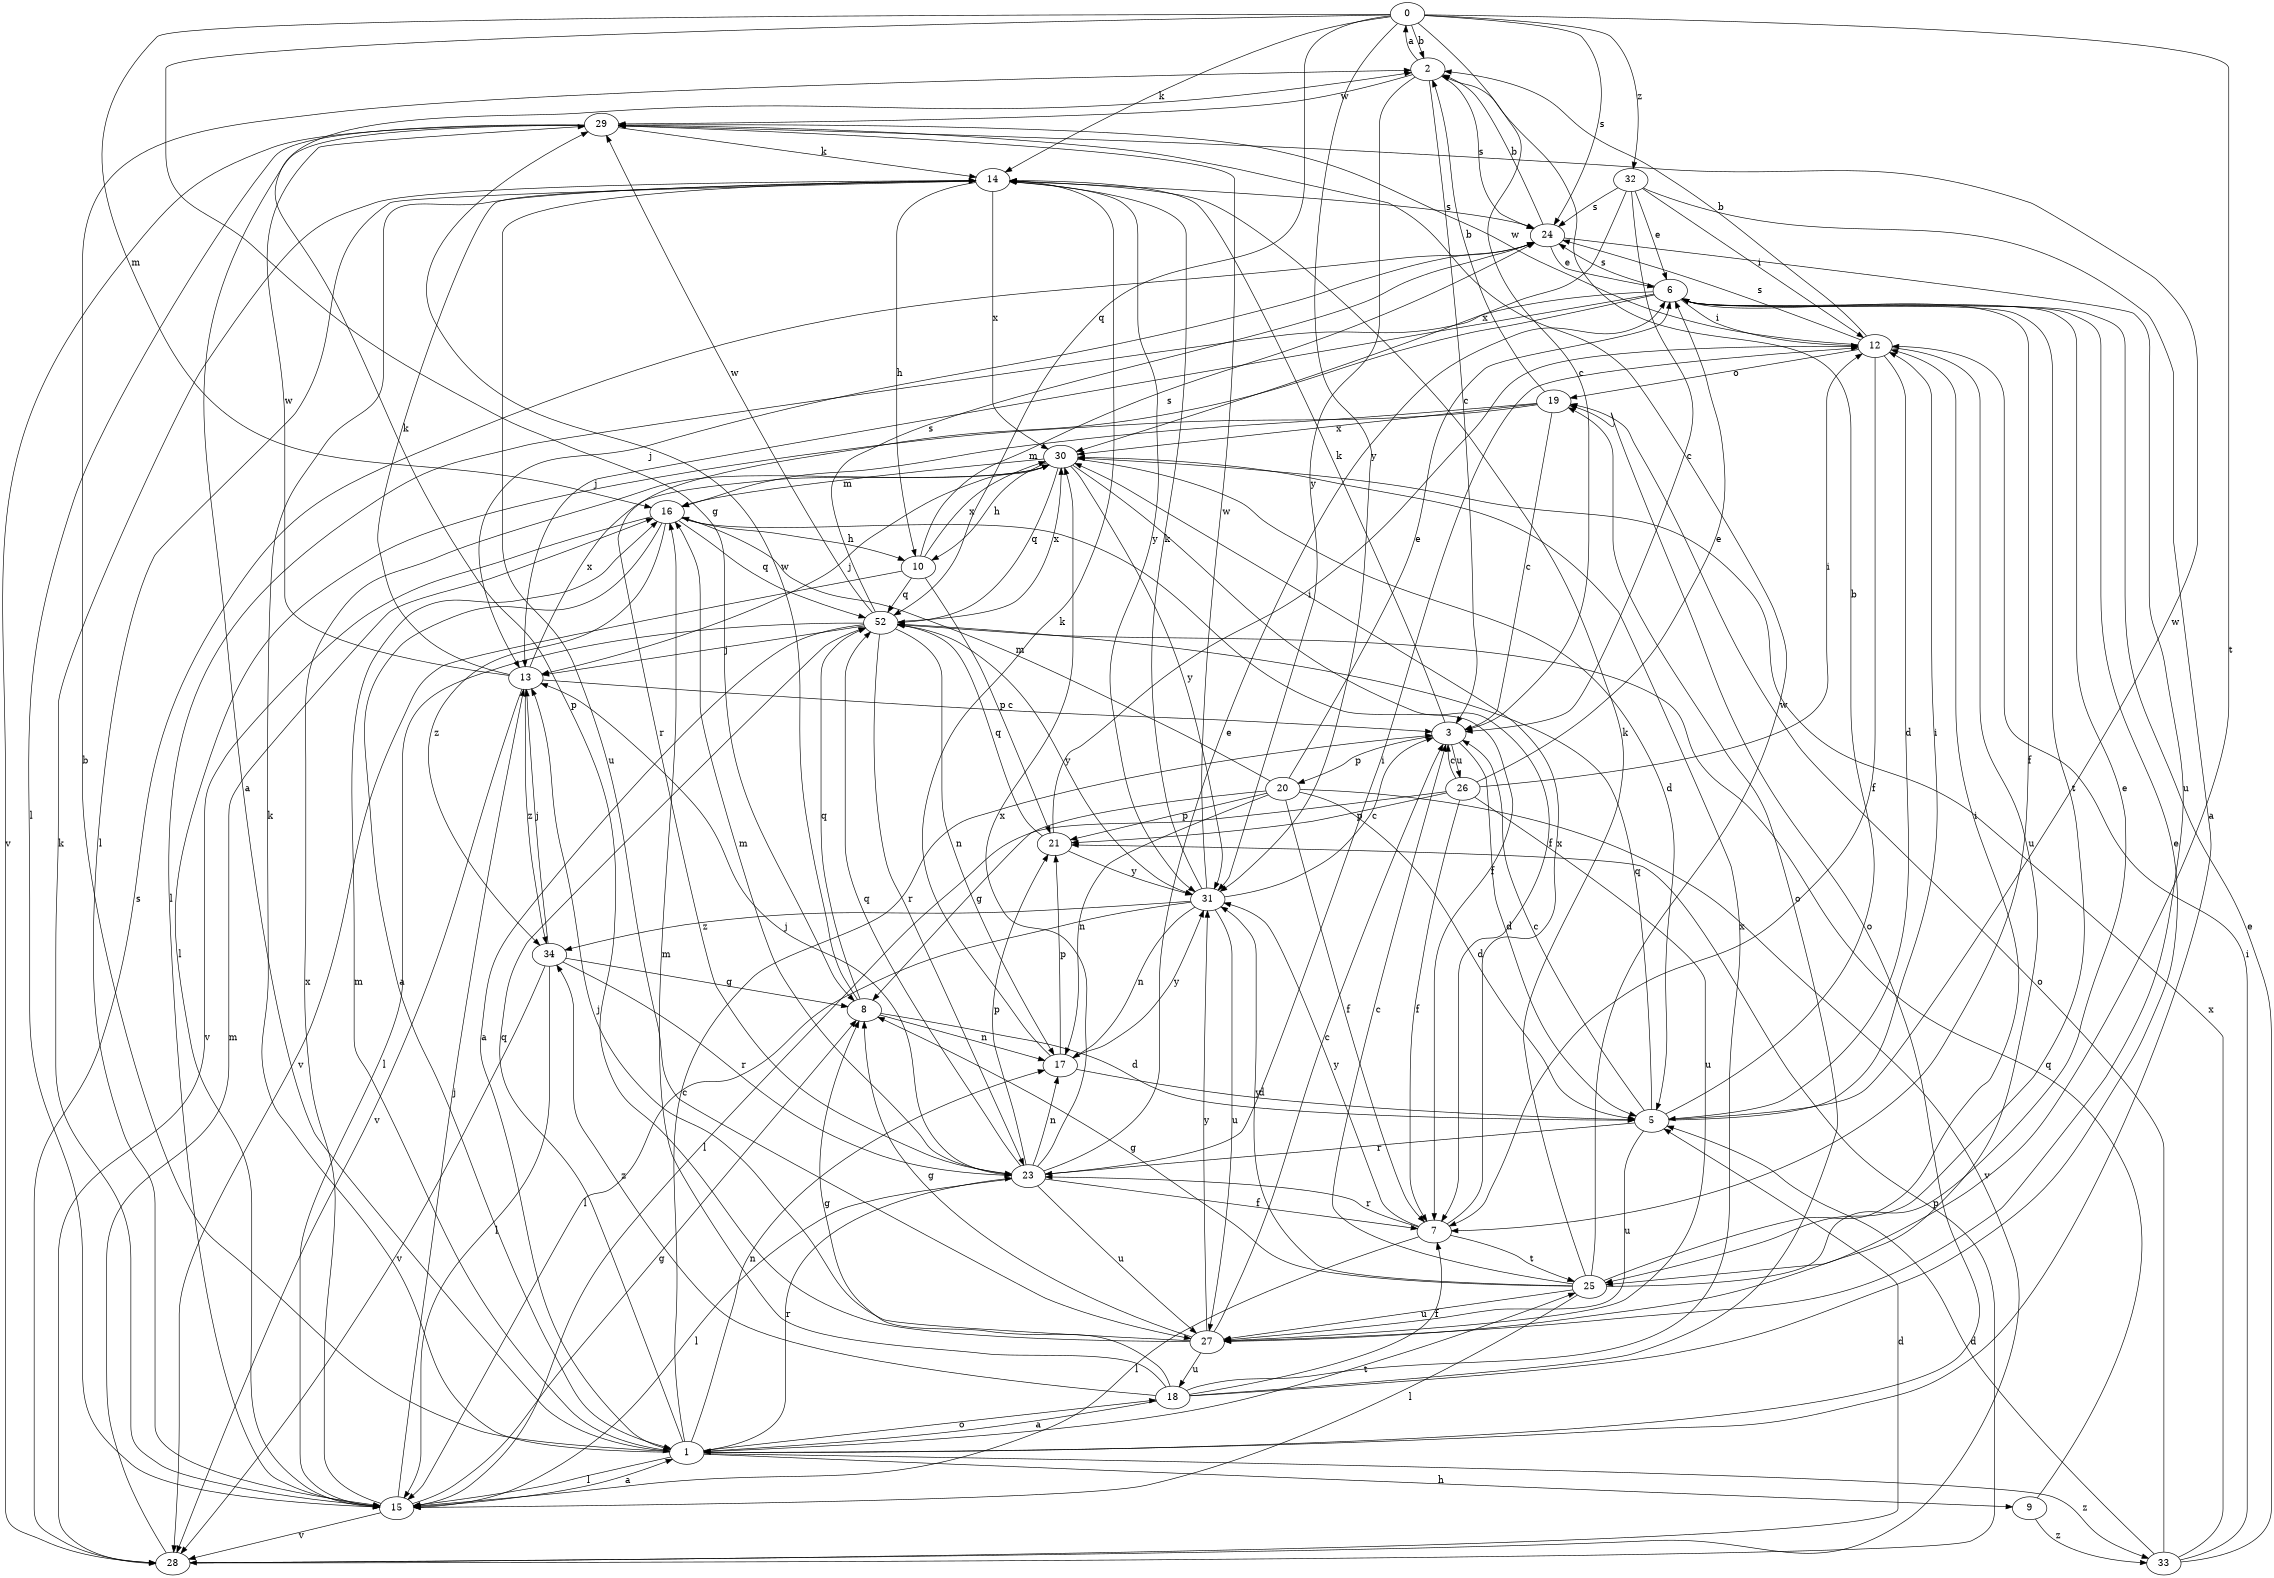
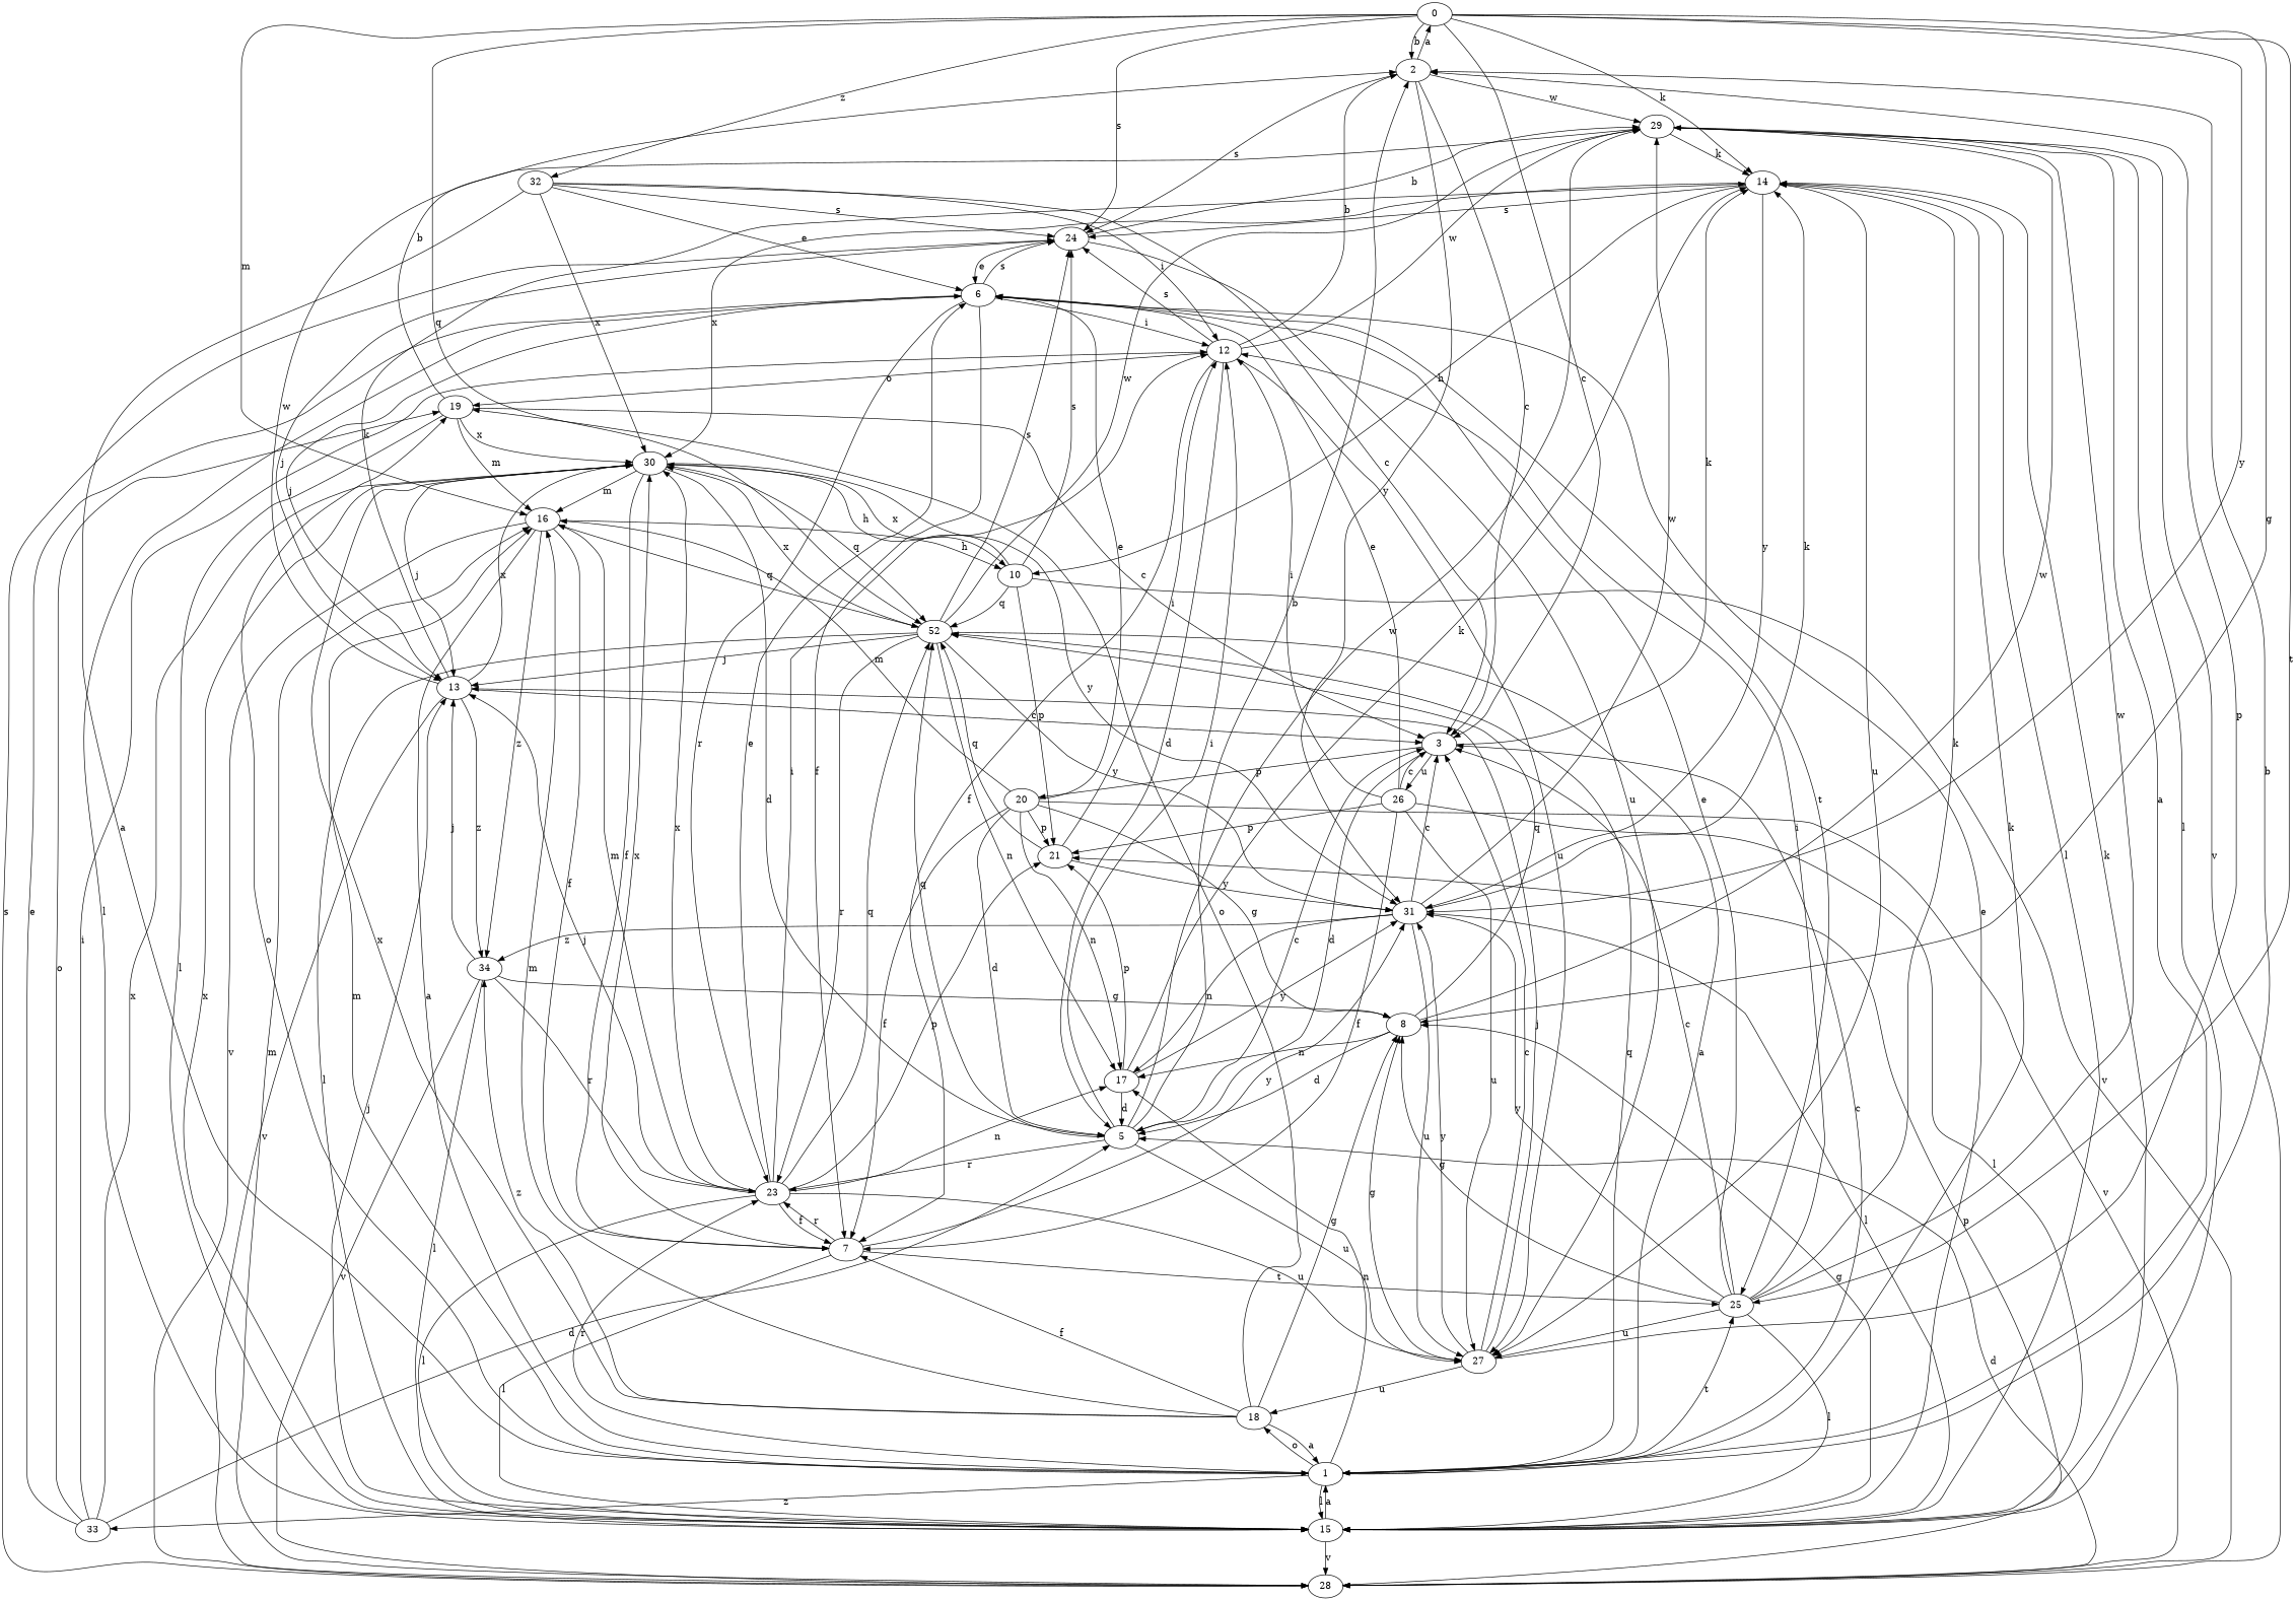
  strict digraph {
    0
    2
    3
    8
    14
    16
    n7 [label=52]
    24
    25
    31
    32
    29
    5
    20
    26
    17
    15
    27
    30
    10
    1
    7
    28
    34
    23
    13
    6
    12
-   9
    18
    19
    33
    21
    0 -> 2 [label=b]
    0 -> 3 [label=c]
    0 -> 8 [label=g]
    0 -> 14 [label=k]
    0 -> 16 [label=m]
    0 -> n7 [label=q]
    0 -> 24 [label=s]
    0 -> 25 [label=t]
    0 -> 31 [label=y]
    0 -> 32 [label=z]
    2 -> 0 [label=a]
    2 -> 3 [label=c]
    2 -> 24 [label=s]
    2 -> 31 [label=y]
    2 -> 29 [label=w]
    3 -> 14 [label=k]
    3 -> 5 [label=d]
    3 -> 20 [label=p]
    3 -> 26 [label=u]
    8 -> n7 [label=q]
    8 -> 29 [label=w]
    8 -> 5 [label=d]
    8 -> 17 [label=n]
    14 -> 24 [label=s]
    14 -> 31 [label=y]
    14 -> 15 [label=l]
    14 -> 27 [label=u]
    14 -> 30 [label=x]
    14 -> 10 [label=h]
    16 -> n7 [label=q]
    16 -> 10 [label=h]
    16 -> 1 [label=a]
    16 -> 7 [label=f]
    16 -> 28 [label=v]
    16 -> 34 [label=z]
    n7 -> 24 [label=s]
    n7 -> 31 [label=y]
    n7 -> 29 [label=w]
    n7 -> 17 [label=n]
    n7 -> 15 [label=l]
    n7 -> 30 [label=x]
    n7 -> 1 [label=a]
    n7 -> 23 [label=r]
    n7 -> 13 [label=j]
-   24 -> 2 [label=b]
+   24 -> 29 [label=b]
    24 -> 27 [label=u]
    24 -> 13 [label=j]
    24 -> 6 [label=e]
    25 -> 3 [label=c]
    25 -> 8 [label=g]
    25 -> 14 [label=k]
    25 -> 31 [label=y]
    25 -> 29 [label=w]
    25 -> 15 [label=l]
    25 -> 27 [label=u]
    25 -> 6 [label=e]
    25 -> 12 [label=i]
    31 -> 3 [label=c]
    31 -> 14 [label=k]
    31 -> 29 [label=w]
    31 -> 17 [label=n]
    31 -> 15 [label=l]
    31 -> 27 [label=u]
    31 -> 34 [label=z]
    32 -> 3 [label=c]
    32 -> 24 [label=s]
    32 -> 30 [label=x]
    32 -> 1 [label=a]
    32 -> 6 [label=e]
    32 -> 12 [label=i]
    29 -> 14 [label=k]
    29 -> 15 [label=l]
    29 -> 1 [label=a]
    29 -> 28 [label=v]
    5 -> 2 [label=b]
    5 -> 3 [label=c]
    5 -> n7 [label=q]
    5 -> 29 [label=w]
    5 -> 27 [label=u]
    5 -> 23 [label=r]
    5 -> 12 [label=i]
    20 -> 8 [label=g]
    20 -> 16 [label=m]
    20 -> 5 [label=d]
    20 -> 17 [label=n]
    20 -> 7 [label=f]
    20 -> 28 [label=v]
    20 -> 6 [label=e]
    20 -> 21 [label=p]
    26 -> 3 [label=c]
    26 -> 15 [label=l]
    26 -> 27 [label=u]
    26 -> 7 [label=f]
    26 -> 6 [label=e]
    26 -> 12 [label=i]
    26 -> 21 [label=p]
    17 -> 14 [label=k]
    17 -> 31 [label=y]
    17 -> 5 [label=d]
    17 -> 21 [label=p]
    15 -> 8 [label=g]
    15 -> 14 [label=k]
    15 -> 30 [label=x]
    15 -> 1 [label=a]
    15 -> 28 [label=v]
    15 -> 13 [label=j]
-   18 -> 6 [label=e]
+   15 -> 6 [label=e]
    27 -> 2 [label=p]
    27 -> 3 [label=c]
    27 -> 8 [label=g]
    27 -> 31 [label=y]
    27 -> 13 [label=j]
    27 -> 18 [label=u]
    30 -> 16 [label=m]
    30 -> n7 [label=q]
    30 -> 31 [label=y]
    30 -> 5 [label=d]
    30 -> 10 [label=h]
    30 -> 7 [label=f]
    30 -> 13 [label=j]
    10 -> n7 [label=q]
    10 -> 24 [label=s]
    10 -> 30 [label=x]
    10 -> 28 [label=v]
    10 -> 21 [label=p]
    1 -> 2 [label=b]
    1 -> 3 [label=c]
    1 -> 14 [label=k]
    1 -> 16 [label=m]
    1 -> n7 [label=q]
    1 -> 25 [label=t]
    1 -> 17 [label=n]
    1 -> 15 [label=l]
    1 -> 23 [label=r]
-   1 -> 9 [label=h]
    1 -> 18 [label=o]
    1 -> 19 [label=o]
    1 -> 33 [label=z]
    7 -> 25 [label=t]
    7 -> 31 [label=y]
    7 -> 15 [label=l]
    7 -> 30 [label=x]
    7 -> 23 [label=r]
    28 -> 16 [label=m]
    28 -> 24 [label=s]
    28 -> 5 [label=d]
    28 -> 21 [label=p]
    34 -> 8 [label=g]
    34 -> 15 [label=l]
    34 -> 28 [label=v]
    34 -> 23 [label=r]
    34 -> 13 [label=j]
    23 -> 16 [label=m]
    23 -> n7 [label=q]
    23 -> 17 [label=n]
    23 -> 15 [label=l]
    23 -> 27 [label=u]
    23 -> 30 [label=x]
    23 -> 7 [label=f]
    23 -> 13 [label=j]
    23 -> 6 [label=e]
    23 -> 12 [label=i]
    23 -> 21 [label=p]
    13 -> 3 [label=c]
    13 -> 14 [label=k]
    13 -> 29 [label=w]
    13 -> 30 [label=x]
    13 -> 28 [label=v]
    13 -> 34 [label=z]
    6 -> 24 [label=s]
    6 -> 25 [label=t]
    6 -> 15 [label=l]
    6 -> 7 [label=f]
    6 -> 23 [label=r]
    6 -> 13 [label=j]
    6 -> 12 [label=i]
    12 -> 2 [label=b]
    12 -> 24 [label=s]
    12 -> 29 [label=w]
    12 -> 5 [label=d]
    12 -> 27 [label=u]
    12 -> 7 [label=f]
    12 -> 19 [label=o]
-   9 -> n7 [label=q]
-   9 -> 33 [label=z]
    18 -> 8 [label=g]
    18 -> 16 [label=m]
    18 -> 30 [label=x]
    18 -> 1 [label=a]
    18 -> 7 [label=f]
    18 -> 34 [label=z]
    18 -> 19 [label=o]
    19 -> 2 [label=b]
    19 -> 3 [label=c]
    19 -> 16 [label=m]
    19 -> 15 [label=l]
    19 -> 30 [label=x]
    33 -> 5 [label=d]
    33 -> 30 [label=x]
    33 -> 6 [label=e]
    33 -> 12 [label=i]
    33 -> 19 [label=o]
    21 -> n7 [label=q]
    21 -> 31 [label=y]
    21 -> 12 [label=i]
  }
